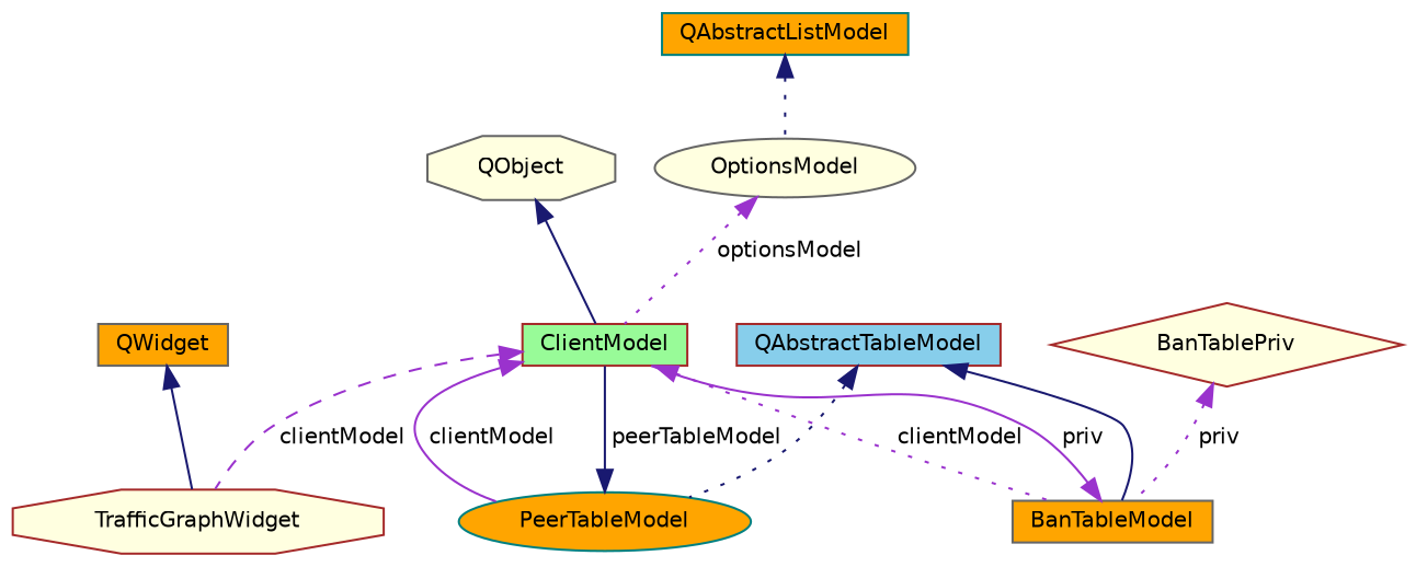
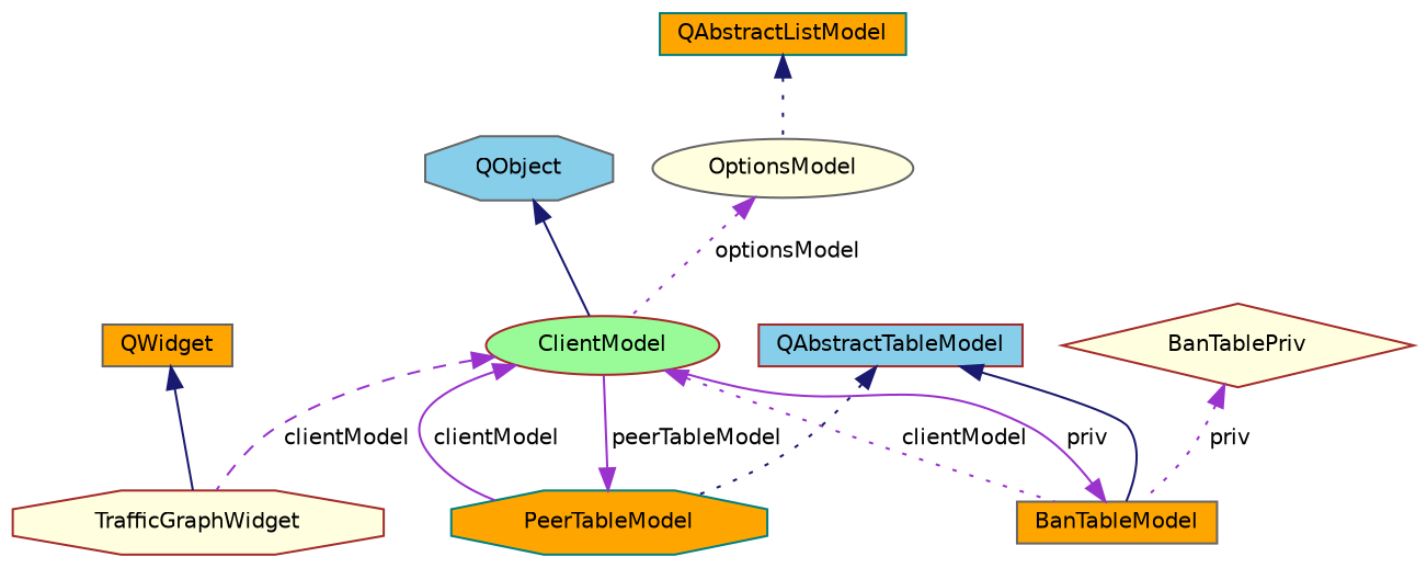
  digraph {
    node [color=brown fillcolor=orange fontname=Helvetica fontsize=10 shape=box style=filled]
    edge [color=darkorchid3 dir=back fontname=Helvetica fontsize=10 labelfontname=Helvetica labelfontsize=10 style=solid]
    n1 [fillcolor=lightyellow fontcolor=black height=0.2 label=TrafficGraphWidget shape=octagon width=0.4]
    n2 [color=gray40 height=0.2 label=QWidget width=0.4]
-   n3 [fillcolor=palegreen height=0.2 label=ClientModel width=0.4]
-   n4 [color=teal height=0.2 label=PeerTableModel shape=ellipse width=0.4]
+   n3 [fillcolor=palegreen height=0.2 label=ClientModel shape=ellipse width=0.4]
+   n4 [color=teal height=0.2 label=PeerTableModel shape=octagon width=0.4]
    n5 [color=gray40 height=0.2 label=BanTableModel width=0.4]
-   n6 [color=gray40 fillcolor=lightyellow height=0.2 label=QObject shape=octagon width=0.4]
+   n6 [color=gray40 fillcolor=skyblue height=0.2 label=QObject shape=octagon width=0.4]
    n7 [fillcolor=skyblue height=0.2 label=QAbstractTableModel width=0.4]
    n8 [fillcolor=lightyellow height=0.2 label=BanTablePriv shape=diamond width=0.4]
    n9 [color=gray40 fillcolor=lightyellow height=0.2 label=OptionsModel shape=ellipse width=0.4]
    n10 [color=teal height=0.2 label=QAbstractListModel width=0.4]
    n2 -> n1 [color=midnightblue]
    n3 -> n1 [label=" clientModel" style=dashed]
    n3 -> n4 [label=" clientModel"]
    n3 -> n5 [label=" clientModel" style=dotted]
-   n4 -> n3 [color=midnightblue label=" peerTableModel"]
+   n4 -> n3 [label=" peerTableModel"]
    n5 -> n3 [label=" priv"]
    n6 -> n3 [color=midnightblue]
    n7 -> n4 [color=midnightblue style=dotted]
    n7 -> n5 [color=midnightblue]
    n8 -> n5 [label=" priv" style=dotted]
    n9 -> n3 [label=" optionsModel" style=dotted]
    n10 -> n9 [color=midnightblue style=dotted]
  }
